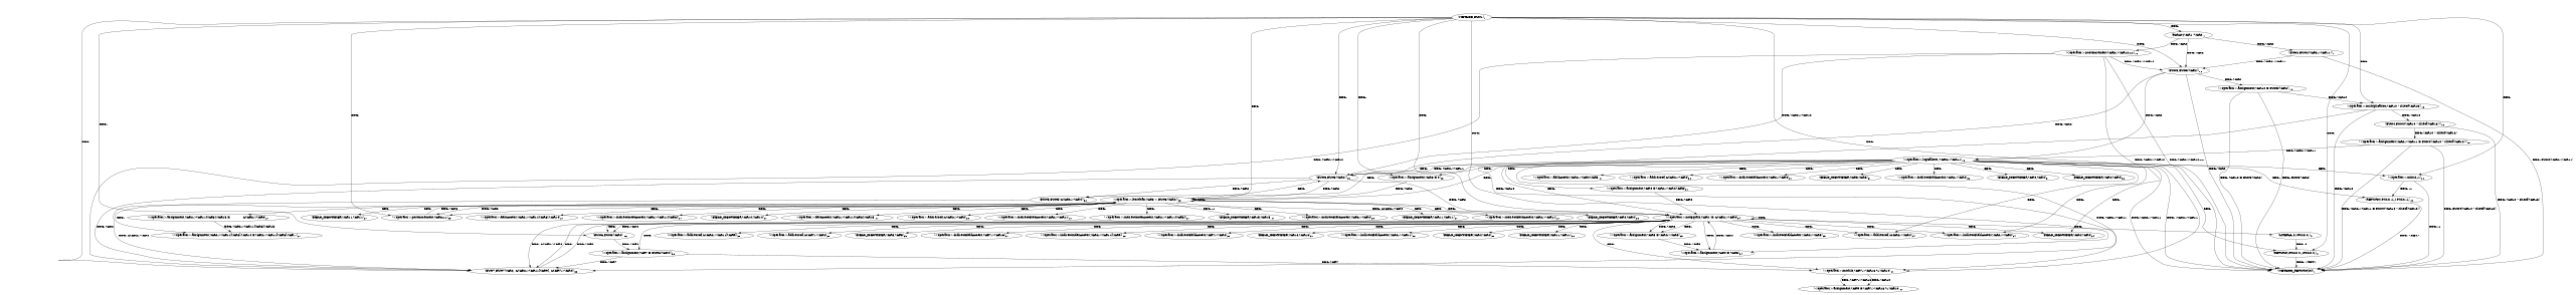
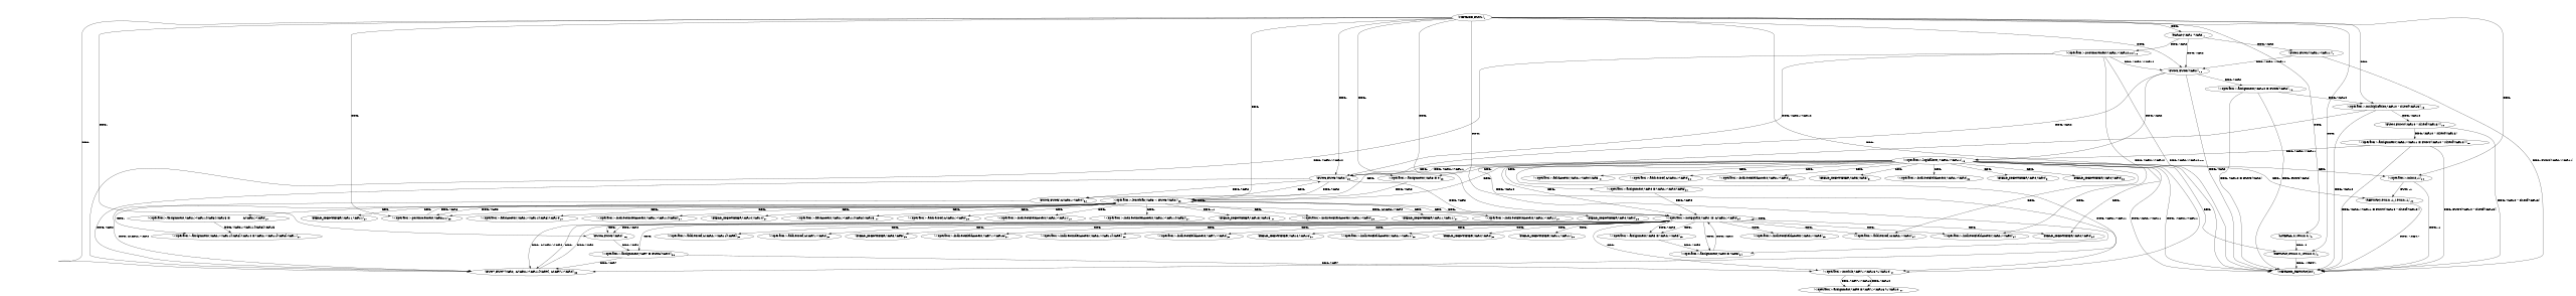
  digraph {
    n1 [label=<(METHOD,FUN1)<SUB>1</SUB>>]
    n2 [label=<(PARAM,VAR1 *VAR2)<SUB>1</SUB>>]
    n3 [label=<(RETURN,return 0;,return 0;)<SUB>41</SUB>>]
    n4 [label=<(&lt;operator&gt;.lessThan,VAR8 &lt; FUN3(VAR2))<SUB>23</SUB>>]
    n5 [label=<(&lt;operator&gt;.postIncrement,VAR8++)<SUB>23</SUB>>]
    n6 [label=<(&lt;operator&gt;.notEquals,VAR4 != &amp;VAR2-&gt;VAR4)<SUB>34</SUB>>]
    n7 [label=<(&lt;operator&gt;.assignment,VAR4 = VAR5)<SUB>34</SUB>>]
    n8 [label=<(LITERAL,0,return 0;)<SUB>41</SUB>>]
    n9 [label=<(FUN3,FUN3(VAR2))<SUB>12</SUB>>]
    n10 [label=<(&lt;operator&gt;.assignment,VAR8 = 0)<SUB>23</SUB>>]
    n11 [label=<(FUN7,FUN7(VAR2, &amp;VAR2-&gt;VAR11[VAR9], &amp;VAR7-&gt;VAR4))<SUB>38</SUB>>]
    n12 [label=<(&lt;operator&gt;.multiplication,VAR10 * sizeof(VAR13))<SUB>18</SUB>>]
    n13 [label=<(&lt;operator&gt;.minus,-1)<SUB>20</SUB>>]
    n14 [label=<(FUN3,FUN3(VAR2))<SUB>23</SUB>>]
    n15 [label=<(FUN6,FUN6(VAR4))<SUB>36</SUB>>]
    n16 [label=<(&lt;operator&gt;.modulo,VAR7-&gt;VAR16 % VAR10)<SUB>37</SUB>>]
    n17 [label=<(FUN2,FUN2(VAR2-&gt;VAR11))<SUB>7</SUB>>]
    n18 [label=<(&lt;operator&gt;.postIncrement,VAR2-&gt;VAR12++)<SUB>10</SUB>>]
    n19 [label=<(METHOD_RETURN,int)<SUB>1</SUB>>]
    n20 [label=<(&lt;operator&gt;.assignment,VAR2-&gt;VAR11[VAR8].VAR14 = VAR2-&gt;VAR11[VAR8].VAR...)<SUB>27</SUB>>]
    n21 [label=<(&lt;operator&gt;.assignment,VAR2-&gt;VAR11[VAR8].VAR15 =              &amp;VAR2-&gt;VAR4)<SUB>27</SUB>>]
    n22 [label=<(&lt;operator&gt;.fieldAccess,VAR2-&gt;VAR11[VAR8].VAR14)<SUB>27</SUB>>]
    n23 [label=<(&lt;operator&gt;.indirectIndexAccess,VAR2-&gt;VAR11[VAR8])<SUB>27</SUB>>]
    n24 [label=<(FIELD_IDENTIFIER,VAR14,VAR14)<SUB>27</SUB>>]
    n25 [label=<(&lt;operator&gt;.fieldAccess,VAR2-&gt;VAR11[VAR8].VAR15)<SUB>27</SUB>>]
    n26 [label=<(&lt;operator&gt;.addressOf,&amp;VAR2-&gt;VAR4)<SUB>28</SUB>>]
    n27 [label=<(&lt;operator&gt;.indirectFieldAccess,VAR2-&gt;VAR11)<SUB>27</SUB>>]
    n28 [label=<(&lt;operator&gt;.indirectIndexAccess,VAR2-&gt;VAR11[VAR8])<SUB>27</SUB>>]
    n29 [label=<(FIELD_IDENTIFIER,VAR15,VAR15)<SUB>27</SUB>>]
    n30 [label=<(&lt;operator&gt;.indirectFieldAccess,VAR2-&gt;VAR4)<SUB>28</SUB>>]
    n31 [label=<(FIELD_IDENTIFIER,VAR11,VAR11)<SUB>27</SUB>>]
    n32 [label=<(&lt;operator&gt;.indirectFieldAccess,VAR2-&gt;VAR11)<SUB>27</SUB>>]
    n33 [label=<(FIELD_IDENTIFIER,VAR4,VAR4)<SUB>28</SUB>>]
    n34 [label=<(FIELD_IDENTIFIER,VAR11,VAR11)<SUB>27</SUB>>]
    n35 [label=<(&lt;operator&gt;.addressOf,&amp;VAR2-&gt;VAR4)<SUB>34</SUB>>]
    n36 [label=<(&lt;operator&gt;.indirectFieldAccess,VAR2-&gt;VAR4)<SUB>34</SUB>>]
    n37 [label=<(FIELD_IDENTIFIER,VAR4,VAR4)<SUB>34</SUB>>]
    n38 [label=<(&lt;operator&gt;.assignment,VAR5 = VAR4-&gt;VAR5)<SUB>35</SUB>>]
    n39 [label=<(&lt;operator&gt;.assignment,VAR7 = FUN6(VAR4))<SUB>36</SUB>>]
    n40 [label=<(&lt;operator&gt;.indirectFieldAccess,VAR4-&gt;VAR5)<SUB>35</SUB>>]
    n41 [label=<(&lt;operator&gt;.addressOf,&amp;VAR2-&gt;VAR11[VAR9])<SUB>38</SUB>>]
    n42 [label=<(&lt;operator&gt;.addressOf,&amp;VAR7-&gt;VAR4)<SUB>38</SUB>>]
    n43 [label=<(FIELD_IDENTIFIER,VAR5,VAR5)<SUB>35</SUB>>]
    n44 [label=<(&lt;operator&gt;.indirectFieldAccess,VAR7-&gt;VAR16)<SUB>37</SUB>>]
    n45 [label=<(&lt;operator&gt;.indirectIndexAccess,VAR2-&gt;VAR11[VAR9])<SUB>38</SUB>>]
    n46 [label=<(&lt;operator&gt;.indirectFieldAccess,VAR7-&gt;VAR4)<SUB>38</SUB>>]
    n47 [label=<(FIELD_IDENTIFIER,VAR16,VAR16)<SUB>37</SUB>>]
    n48 [label=<(&lt;operator&gt;.indirectFieldAccess,VAR2-&gt;VAR11)<SUB>38</SUB>>]
    n49 [label=<(FIELD_IDENTIFIER,VAR4,VAR4)<SUB>38</SUB>>]
    n50 [label=<(FIELD_IDENTIFIER,VAR11,VAR11)<SUB>38</SUB>>]
    n51 [label=<(&lt;operator&gt;.assignment,VAR10 = FUN3(VAR2))<SUB>12</SUB>>]
    n52 [label=<(&lt;operator&gt;.logicalNot,!VAR2-&gt;VAR11)<SUB>19</SUB>>]
    n53 [label=<(FUN4,FUN4(VAR10 * sizeof(VAR13)))<SUB>18</SUB>>]
    n54 [label=<(RETURN,return -1;,return -1;)<SUB>20</SUB>>]
    n55 [label=<(FUN5,FUN5(&amp;VAR2-&gt;VAR4))<SUB>32</SUB>>]
    n56 [label=<(&lt;operator&gt;.assignment,VAR9 = VAR7-&gt;VAR16 % VAR10)<SUB>37</SUB>>]
    n57 [label=<(&lt;operator&gt;.assignment,VAR2-&gt;VAR11 = FUN4(VAR10 * sizeof(VAR13)))<SUB>18</SUB>>]
    n58 [label=<(&lt;operator&gt;.assignment,VAR4 = VAR2-&gt;VAR4.VAR5)<SUB>31</SUB>>]
    n59 [label=<(&lt;operator&gt;.fieldAccess,VAR2-&gt;VAR4.VAR5)<SUB>31</SUB>>]
    n60 [label=<(&lt;operator&gt;.addressOf,&amp;VAR2-&gt;VAR4)<SUB>32</SUB>>]
    n61 [label=<(&lt;operator&gt;.indirectFieldAccess,VAR2-&gt;VAR4)<SUB>31</SUB>>]
    n62 [label=<(FIELD_IDENTIFIER,VAR5,VAR5)<SUB>31</SUB>>]
    n63 [label=<(&lt;operator&gt;.indirectFieldAccess,VAR2-&gt;VAR4)<SUB>32</SUB>>]
    n64 [label=<(FIELD_IDENTIFIER,VAR4,VAR4)<SUB>31</SUB>>]
    n65 [label=<(FIELD_IDENTIFIER,VAR4,VAR4)<SUB>32</SUB>>]
    n1 -> n2 [label="DDG: "]
    n1 -> n3 [label="DDG: "]
    n1 -> n4 [label="DDG: "]
    n1 -> n5 [label="DDG: "]
    n1 -> n6 [label="DDG: "]
    n1 -> n7 [label="DDG: "]
-   n6 -> n8 [label="DDG: "]
+   n1 -> n8 [label="DDG: "]
    n1 -> n9 [label="DDG: "]
    n1 -> n10 [label="DDG: "]
    n1 -> n11 [label="DDG: "]
    n1 -> n12 [label="DDG: "]
    n1 -> n13 [label="DDG: "]
    n1 -> n14 [label="DDG: "]
    n1 -> n15 [label="DDG: "]
    n1 -> n16 [label="DDG: "]
    n2 -> n9 [label="DDG: VAR2"]
    n2 -> n17 [label="DDG: VAR2"]
    n2 -> n18 [label="DDG: VAR2"]
    n3 -> n19 [label="DDG: &lt;RET&gt;"]
    n4 -> n4 [label="CDG: "]
    n4 -> n5 [label="DDG: VAR8"]
    n4 -> n5 [label="CDG: "]
    n4 -> n14 [label="CDG: "]
    n4 -> n20 [label="CDG: "]
    n4 -> n21 [label="CDG: "]
    n4 -> n22 [label="CDG: "]
    n4 -> n23 [label="CDG: "]
    n4 -> n24 [label="CDG: "]
    n4 -> n25 [label="CDG: "]
    n4 -> n26 [label="CDG: "]
    n4 -> n27 [label="CDG: "]
    n4 -> n28 [label="CDG: "]
    n4 -> n29 [label="DDG: -1"]
    n4 -> n30 [label="CDG: "]
    n4 -> n31 [label="CDG: "]
    n4 -> n32 [label="CDG: "]
    n4 -> n33 [label="CDG: "]
    n4 -> n34 [label="CDG: "]
    n5 -> n4 [label="DDG: VAR8"]
    n6 -> n6 [label="CDG: "]
    n6 -> n7 [label="CDG: "]
    n6 -> n11 [label="DDG: &amp;VAR2-&gt;VAR4"]
    n6 -> n11 [label="CDG: "]
    n6 -> n15 [label="DDG: VAR4"]
    n6 -> n15 [label="CDG: "]
    n6 -> n16 [label="CDG: "]
    n6 -> n35 [label="CDG: "]
    n6 -> n36 [label="CDG: "]
    n6 -> n37 [label="CDG: "]
    n6 -> n38 [label="DDG: VAR4"]
    n6 -> n38 [label="CDG: "]
-   n6 -> n39 [label="DDG: "]
+   n6 -> n39 [label="CDG: "]
    n6 -> n40 [label="CDG: "]
    n6 -> n41 [label="CDG: "]
    n6 -> n42 [label="CDG: "]
    n6 -> n43 [label="CDG: "]
    n6 -> n44 [label="CDG: "]
    n6 -> n45 [label="CDG: "]
    n6 -> n46 [label="CDG: "]
    n6 -> n47 [label="CDG: "]
    n6 -> n48 [label="CDG: "]
    n6 -> n49 [label="CDG: "]
    n6 -> n50 [label="CDG: "]
    n7 -> n6 [label="DDG: VAR4"]
    n8 -> n3 [label="DDG: 0"]
    n9 -> n14 [label="DDG: VAR2"]
    n9 -> n19 [label="DDG: VAR2"]
    n9 -> n51 [label="DDG: VAR2"]
    n9 -> n52 [label="DDG: VAR2"]
    n10 -> n4 [label="DDG: VAR8"]
    n11 -> n6 [label="DDG: VAR2"]
    n12 -> n16 [label="DDG: VAR10"]
    n12 -> n19 [label="DDG: VAR10"]
    n12 -> n53 [label="DDG: VAR10"]
    n13 -> n19 [label="DDG: -1"]
-   n13 -> n54 [label="DDG: -1"]
+   n13 -> n54 [label="FUN: -1"]
    n14 -> n4 [label="DDG: VAR2"]
    n14 -> n6 [label="DDG: VAR2"]
    n14 -> n11 [label="DDG: VAR2"]
    n14 -> n55 [label="DDG: VAR2"]
    n15 -> n39 [label="DDG: VAR4"]
    n16 -> n56 [label="DDG: VAR7-&gt;VAR16"]
    n16 -> n56 [label="DDG: VAR10"]
    n17 -> n9 [label="DDG: VAR2-&gt;VAR11"]
    n17 -> n19 [label="DDG: FUN2(VAR2-&gt;VAR11)"]
    n18 -> n9 [label="DDG: VAR2-&gt;VAR12"]
    n18 -> n11 [label="DDG: VAR2-&gt;VAR12"]
    n18 -> n14 [label="DDG: VAR2-&gt;VAR12"]
    n18 -> n19 [label="DDG: VAR2-&gt;VAR12"]
    n18 -> n19 [label="DDG: VAR2-&gt;VAR12++"]
    n21 -> n20 [label="DDG: VAR2-&gt;VAR11[VAR8].VAR15"]
    n38 -> n7 [label="DDG: VAR5"]
    n39 -> n11 [label="DDG: VAR7"]
    n39 -> n16 [label="DDG: VAR7"]
    n51 -> n12 [label="DDG: VAR10"]
    n51 -> n19 [label="DDG: FUN3(VAR2)"]
    n51 -> n19 [label="DDG: VAR10 = FUN3(VAR2)"]
    n52 -> n3 [label="CDG: "]
    n52 -> n4 [label="CDG: "]
    n52 -> n6 [label="CDG: "]
    n52 -> n10 [label="CDG: "]
    n52 -> n11 [label="DDG: VAR2-&gt;VAR11"]
    n52 -> n13 [label="CDG: "]
    n52 -> n14 [label="DDG: VAR2-&gt;VAR11"]
    n52 -> n14 [label="CDG: "]
    n52 -> n19 [label="DDG: VAR2-&gt;VAR11"]
    n52 -> n19 [label="DDG: !VAR2-&gt;VAR11"]
    n52 -> n35 [label="CDG: "]
    n52 -> n36 [label="CDG: "]
    n52 -> n37 [label="CDG: "]
    n52 -> n54 [label="CDG: "]
    n52 -> n55 [label="CDG: "]
    n52 -> n58 [label="CDG: "]
    n52 -> n59 [label="CDG: "]
    n52 -> n60 [label="CDG: "]
    n52 -> n61 [label="CDG: "]
    n52 -> n62 [label="CDG: "]
    n52 -> n63 [label="CDG: "]
    n52 -> n64 [label="CDG: "]
    n52 -> n65 [label="CDG: "]
    n53 -> n19 [label="DDG: VAR10 * sizeof(VAR13)"]
    n53 -> n57 [label="DDG: VAR10 * sizeof(VAR13)"]
    n54 -> n19 [label="DDG: &lt;RET&gt;"]
    n55 -> n6 [label="DDG: &amp;VAR2-&gt;VAR4"]
    n55 -> n11 [label="DDG: &amp;VAR2-&gt;VAR4"]
    n57 -> n19 [label="DDG: FUN4(VAR10 * sizeof(VAR13))"]
    n57 -> n19 [label="DDG: VAR2-&gt;VAR11 = FUN4(VAR10 * sizeof(VAR13))"]
    n57 -> n52 [label="DDG: VAR2-&gt;VAR11"]
    n58 -> n6 [label="DDG: VAR4"]
  }
